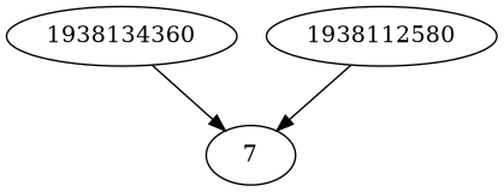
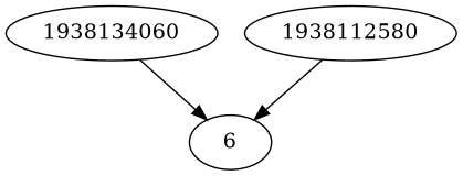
  strict digraph {
-   1938134360
-   6 [label=7]
+   1938134360 [label=1938134060]
+   6
    1938112580
    1938134360 -> 6
    1938112580 -> 6
  }
